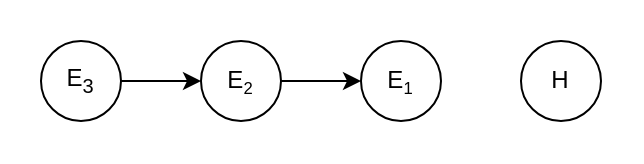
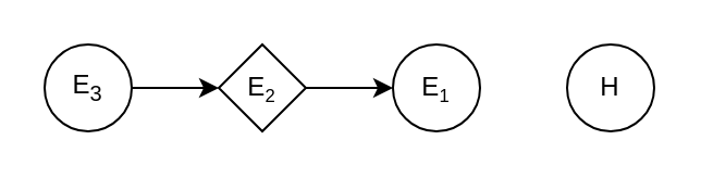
  <mxCell id="0" />
  <mxCell id="1" parent="0" />
  <mxCell id="2" value="E&lt;sub&gt;3&lt;/sub&gt;" style="ellipse;whiteSpace=wrap;html=1;aspect=fixed;" parent="1" vertex="1"><mxGeometry x="20" y="20" width="40" height="40" as="geometry" /></mxCell>
- <mxCell id="3" value="E&lt;span style=&quot;font-size: 10px;&quot;&gt;&lt;sub&gt;2&lt;/sub&gt;&lt;/span&gt;" style="ellipse;whiteSpace=wrap;html=1;aspect=fixed;" parent="1" vertex="1"><mxGeometry x="100" y="20" width="40" height="40" as="geometry" /></mxCell>
+ <mxCell id="3" value="E&lt;span style=&quot;font-size: 10px;&quot;&gt;&lt;sub&gt;2&lt;/sub&gt;&lt;/span&gt;" style="rhombus;whiteSpace=wrap;html=1;aspect=fixed;" parent="1" vertex="1"><mxGeometry x="100" y="20" width="40" height="40" as="geometry" /></mxCell>
  <mxCell id="4" value="E&lt;span style=&quot;font-size: 10px;&quot;&gt;&lt;sub&gt;1&lt;/sub&gt;&lt;/span&gt;" style="ellipse;whiteSpace=wrap;html=1;aspect=fixed;" parent="1" vertex="1"><mxGeometry x="180" y="20" width="40" height="40" as="geometry" /></mxCell>
  <mxCell id="5" value="H" style="ellipse;whiteSpace=wrap;html=1;aspect=fixed;" parent="1" vertex="1"><mxGeometry x="260" y="20" width="40" height="40" as="geometry" /></mxCell>
  <mxCell id="6" value="" style="endArrow=classic;html=1;rounded=0;exitX=1;exitY=0.5;exitDx=0;exitDy=0;entryX=0;entryY=0.5;entryDx=0;entryDy=0;" parent="1" source="2" target="3" edge="1"><mxGeometry width="50" height="50" relative="1" as="geometry"><mxPoint x="150" y="90" as="sourcePoint" /><mxPoint x="100" y="40" as="targetPoint" /></mxGeometry></mxCell>
  <mxCell id="7" value="" style="endArrow=classic;html=1;rounded=0;exitX=1;exitY=0.5;exitDx=0;exitDy=0;entryX=0;entryY=0.5;entryDx=0;entryDy=0;" parent="1" source="3" target="4" edge="1"><mxGeometry width="50" height="50" relative="1" as="geometry"><mxPoint x="70" y="50" as="sourcePoint" /><mxPoint x="110" y="50" as="targetPoint" /></mxGeometry></mxCell>
